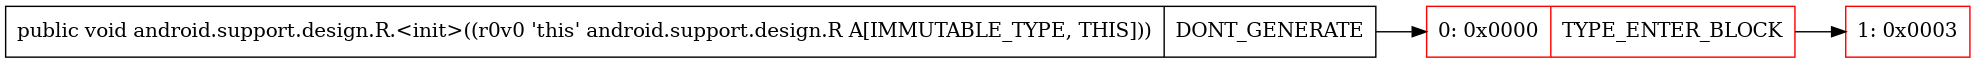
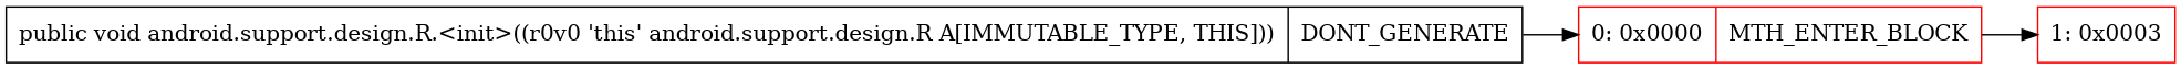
  digraph {
    rankdir=LR
    node [color=red shape=record]
-   n1 [label="{0\:\ 0x0000|TYPE_ENTER_BLOCK\l}"]
+   n1 [label="{0\:\ 0x0000|MTH_ENTER_BLOCK\l}"]
    n2 [label="{1\:\ 0x0003}"]
    n3 [label="{public void android.support.design.R.\<init\>((r0v0 'this' android.support.design.R A[IMMUTABLE_TYPE, THIS]))  | DONT_GENERATE\l}" color=""]
    subgraph cluster_1 {
      label="R(0)"
    }
    n1 -> n2
    n3 -> n1
  }
